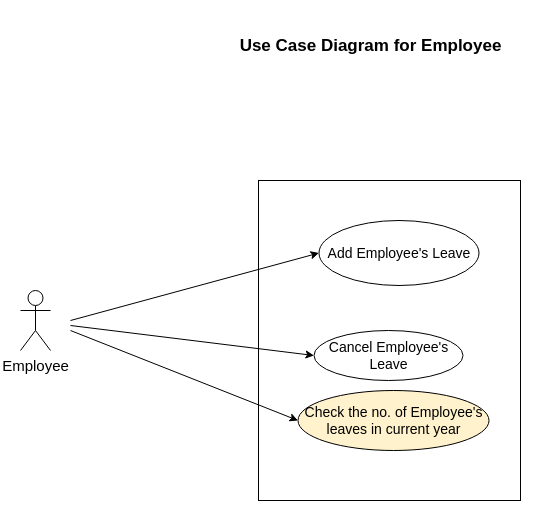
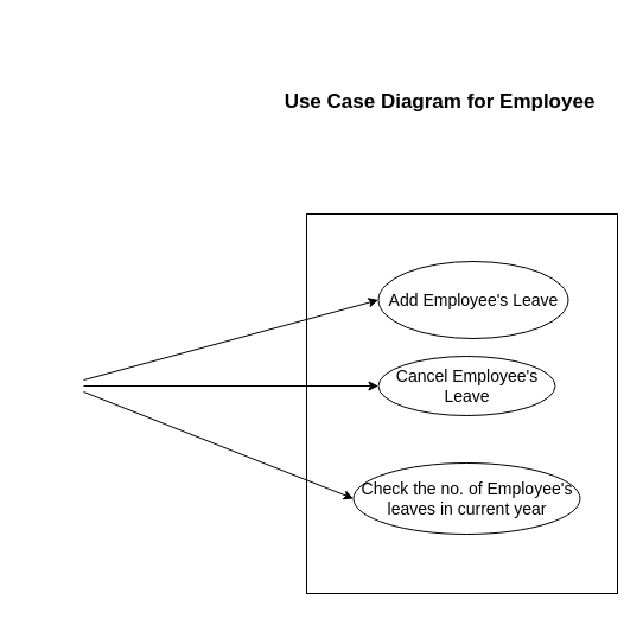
  <mxCell id="0" />
  <mxCell id="1" parent="0" />
  <mxCell id="2" value="" style="rounded=0;whiteSpace=wrap;html=1;" parent="1" vertex="1"><mxGeometry x="258" y="180" width="262" height="320" as="geometry" /></mxCell>
- <mxCell id="3" value="&lt;h2&gt;&lt;font style=&quot;font-size: 17px&quot;&gt;Use Case Diagram for Employee&lt;/font&gt;&lt;/h2&gt;" style="text;html=1;align=center;verticalAlign=middle;resizable=0;points=[];autosize=1;" parent="1" vertex="1"><mxGeometry x="230" y="20" width="280" height="50" as="geometry" /></mxCell>
- <mxCell id="4" value="Check the no. of Employee's leaves in current year" style="ellipse;whiteSpace=wrap;html=1;fontSize=14;fillColor=#fff2cc;" parent="1" vertex="1"><mxGeometry x="297.5" y="390" width="191" height="60" as="geometry" /></mxCell>
- <mxCell id="5" value="Cancel Employee's Leave" style="ellipse;whiteSpace=wrap;html=1;fontSize=14;" parent="1" vertex="1"><mxGeometry x="313.5" y="330" width="149" height="50" as="geometry" /></mxCell>
+ <mxCell id="3" value="&lt;h2&gt;&lt;font style=&quot;font-size: 17px&quot;&gt;Use Case Diagram for Employee&lt;/font&gt;&lt;/h2&gt;" style="text;html=1;align=center;verticalAlign=middle;resizable=0;points=[];autosize=1;" parent="1" vertex="1"><mxGeometry x="230" y="60" width="280" height="50" as="geometry" /></mxCell>
+ <mxCell id="4" value="Check the no. of Employee's leaves in current year" style="ellipse;whiteSpace=wrap;html=1;fontSize=14;" parent="1" vertex="1"><mxGeometry x="297.5" y="390" width="191" height="60" as="geometry" /></mxCell>
+ <mxCell id="5" value="Cancel Employee's Leave" style="ellipse;whiteSpace=wrap;html=1;fontSize=14;" parent="1" vertex="1"><mxGeometry x="318.5" y="300" width="149" height="50" as="geometry" /></mxCell>
  <mxCell id="6" value="Add Employee's Leave" style="ellipse;whiteSpace=wrap;html=1;fontSize=14;" parent="1" vertex="1"><mxGeometry x="318.5" y="220" width="160" height="65" as="geometry" /></mxCell>
- <mxCell id="7" value="Employee" style="shape=umlActor;verticalLabelPosition=bottom;labelBackgroundColor=#ffffff;verticalAlign=top;html=1;outlineConnect=0;fontSize=15;" parent="1" vertex="1"><mxGeometry x="20" y="290" width="30" height="60" as="geometry" /></mxCell>
  <mxCell id="8" value="" style="endArrow=classic;html=1;fontSize=15;entryX=0;entryY=0.5;entryDx=0;entryDy=0;" parent="1" target="4" edge="1"><mxGeometry width="50" height="50" relative="1" as="geometry"><mxPoint x="70" y="330" as="sourcePoint" /><mxPoint x="400" y="270" as="targetPoint" /></mxGeometry></mxCell>
  <mxCell id="9" value="" style="endArrow=classic;html=1;fontSize=15;entryX=0;entryY=0.5;entryDx=0;entryDy=0;" parent="1" target="5" edge="1"><mxGeometry width="50" height="50" relative="1" as="geometry"><mxPoint x="70" y="325" as="sourcePoint" /><mxPoint x="400" y="270" as="targetPoint" /></mxGeometry></mxCell>
  <mxCell id="10" value="" style="endArrow=classic;html=1;fontSize=15;entryX=0;entryY=0.5;entryDx=0;entryDy=0;" parent="1" target="6" edge="1"><mxGeometry width="50" height="50" relative="1" as="geometry"><mxPoint x="70" y="320" as="sourcePoint" /><mxPoint x="400" y="270" as="targetPoint" /></mxGeometry></mxCell>
